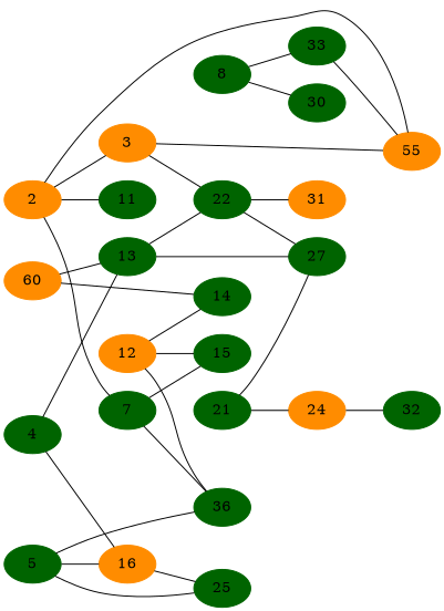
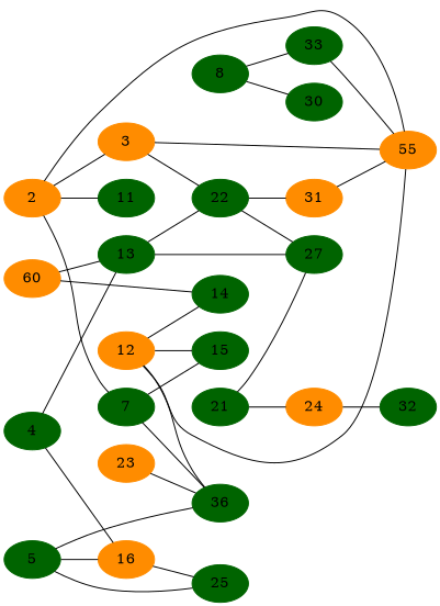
  graph {
    rankdir=LR
    node [color=darkgreen style=filled]
    edge [weight=1.0]
    2 [color=darkorange]
    3 [color=darkorange]
    7
    11
    n5 [color=darkorange label=55]
    22
    36
    15
    27
    31 [color=darkorange]
    4
    13
    n13 [color=darkorange label=16]
    25
    5
    8
    30
    33
    n19 [color=darkorange label=60]
    14
    12 [color=darkorange]
    21
    24 [color=darkorange]
    32
+   23 [color=darkorange]
    2 -- 3
    2 -- 7 [weight=2.0]
    2 -- 11
    2 -- n5
    3 -- n5
    3 -- 22
    7 -- 36
    7 -- 15
    22 -- 27
    22 -- 31
+   31 -- n5
    4 -- 13
    4 -- n13
    13 -- 22
    13 -- 27
    n13 -- 25
    5 -- 36
    5 -- n13
    5 -- 25
    8 -- 30
    8 -- 33
    33 -- n5
    n19 -- 13
    n19 -- 14
+   12 -- n5
    12 -- 36 [weight=2.0]
    12 -- 15
    12 -- 14
    21 -- 27
    21 -- 24
    24 -- 32
+   23 -- 36
  }
